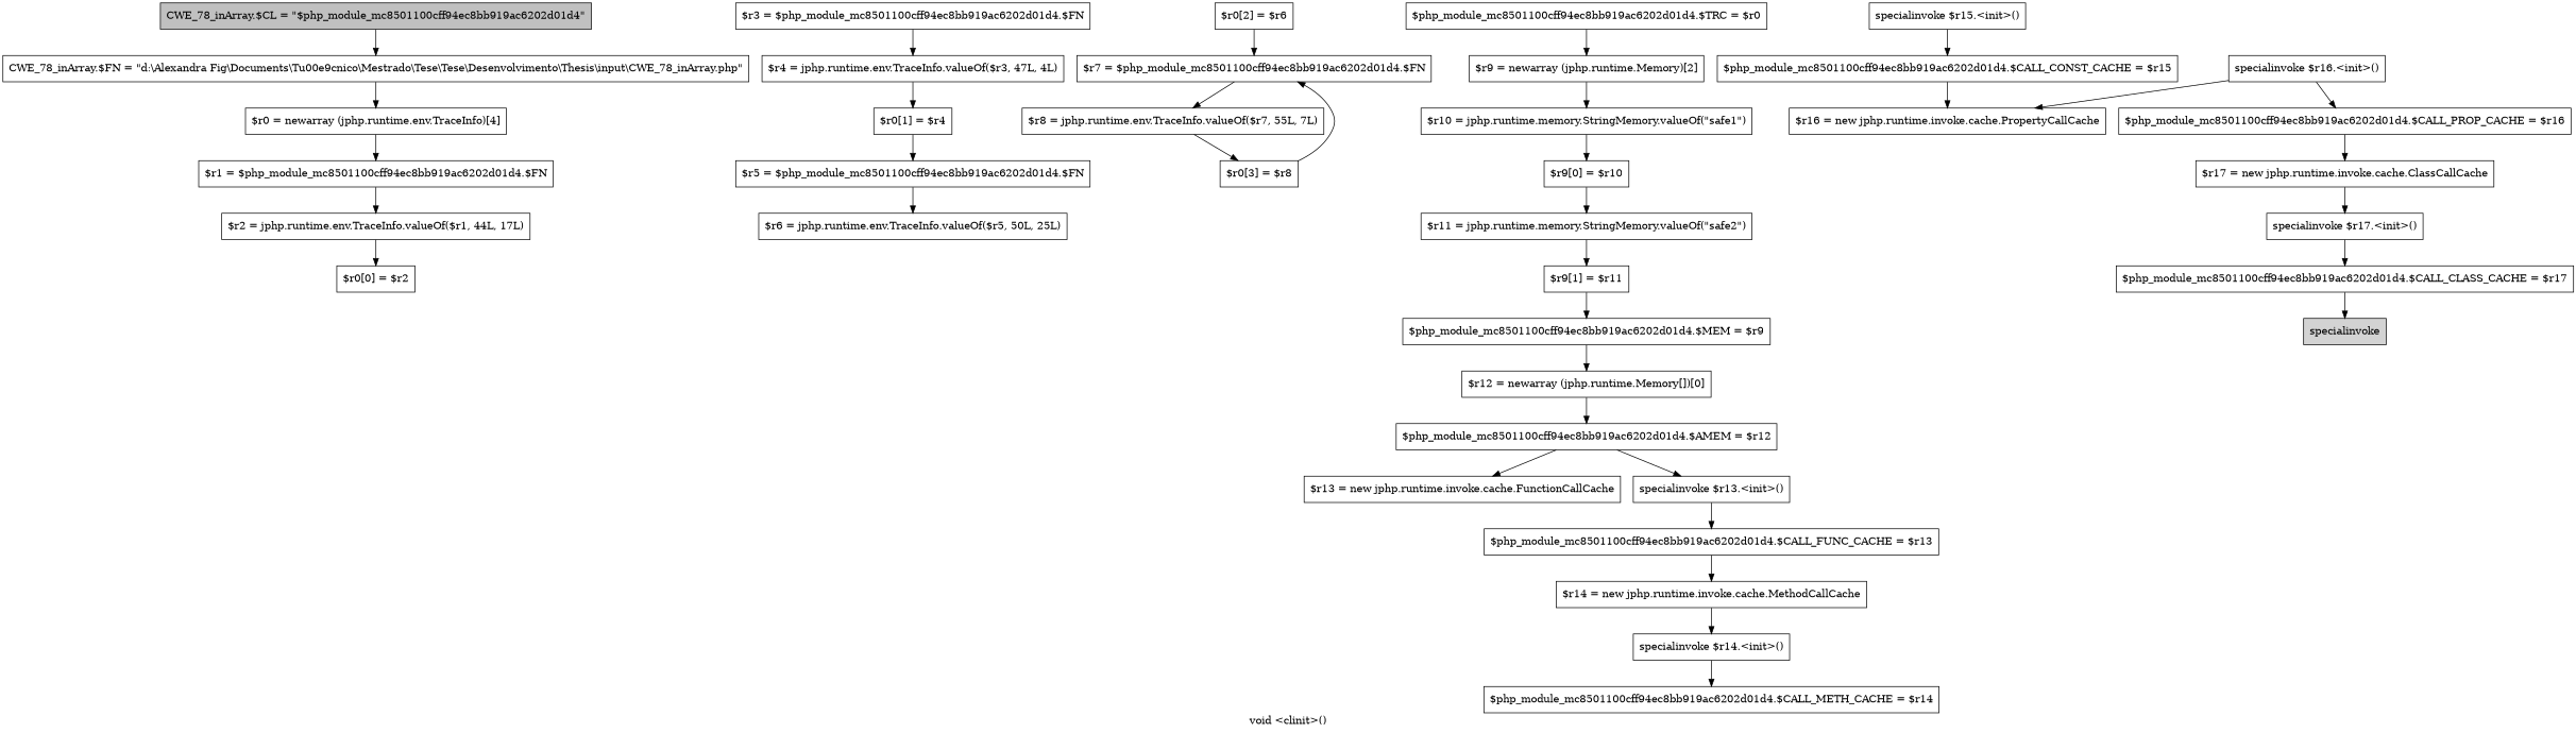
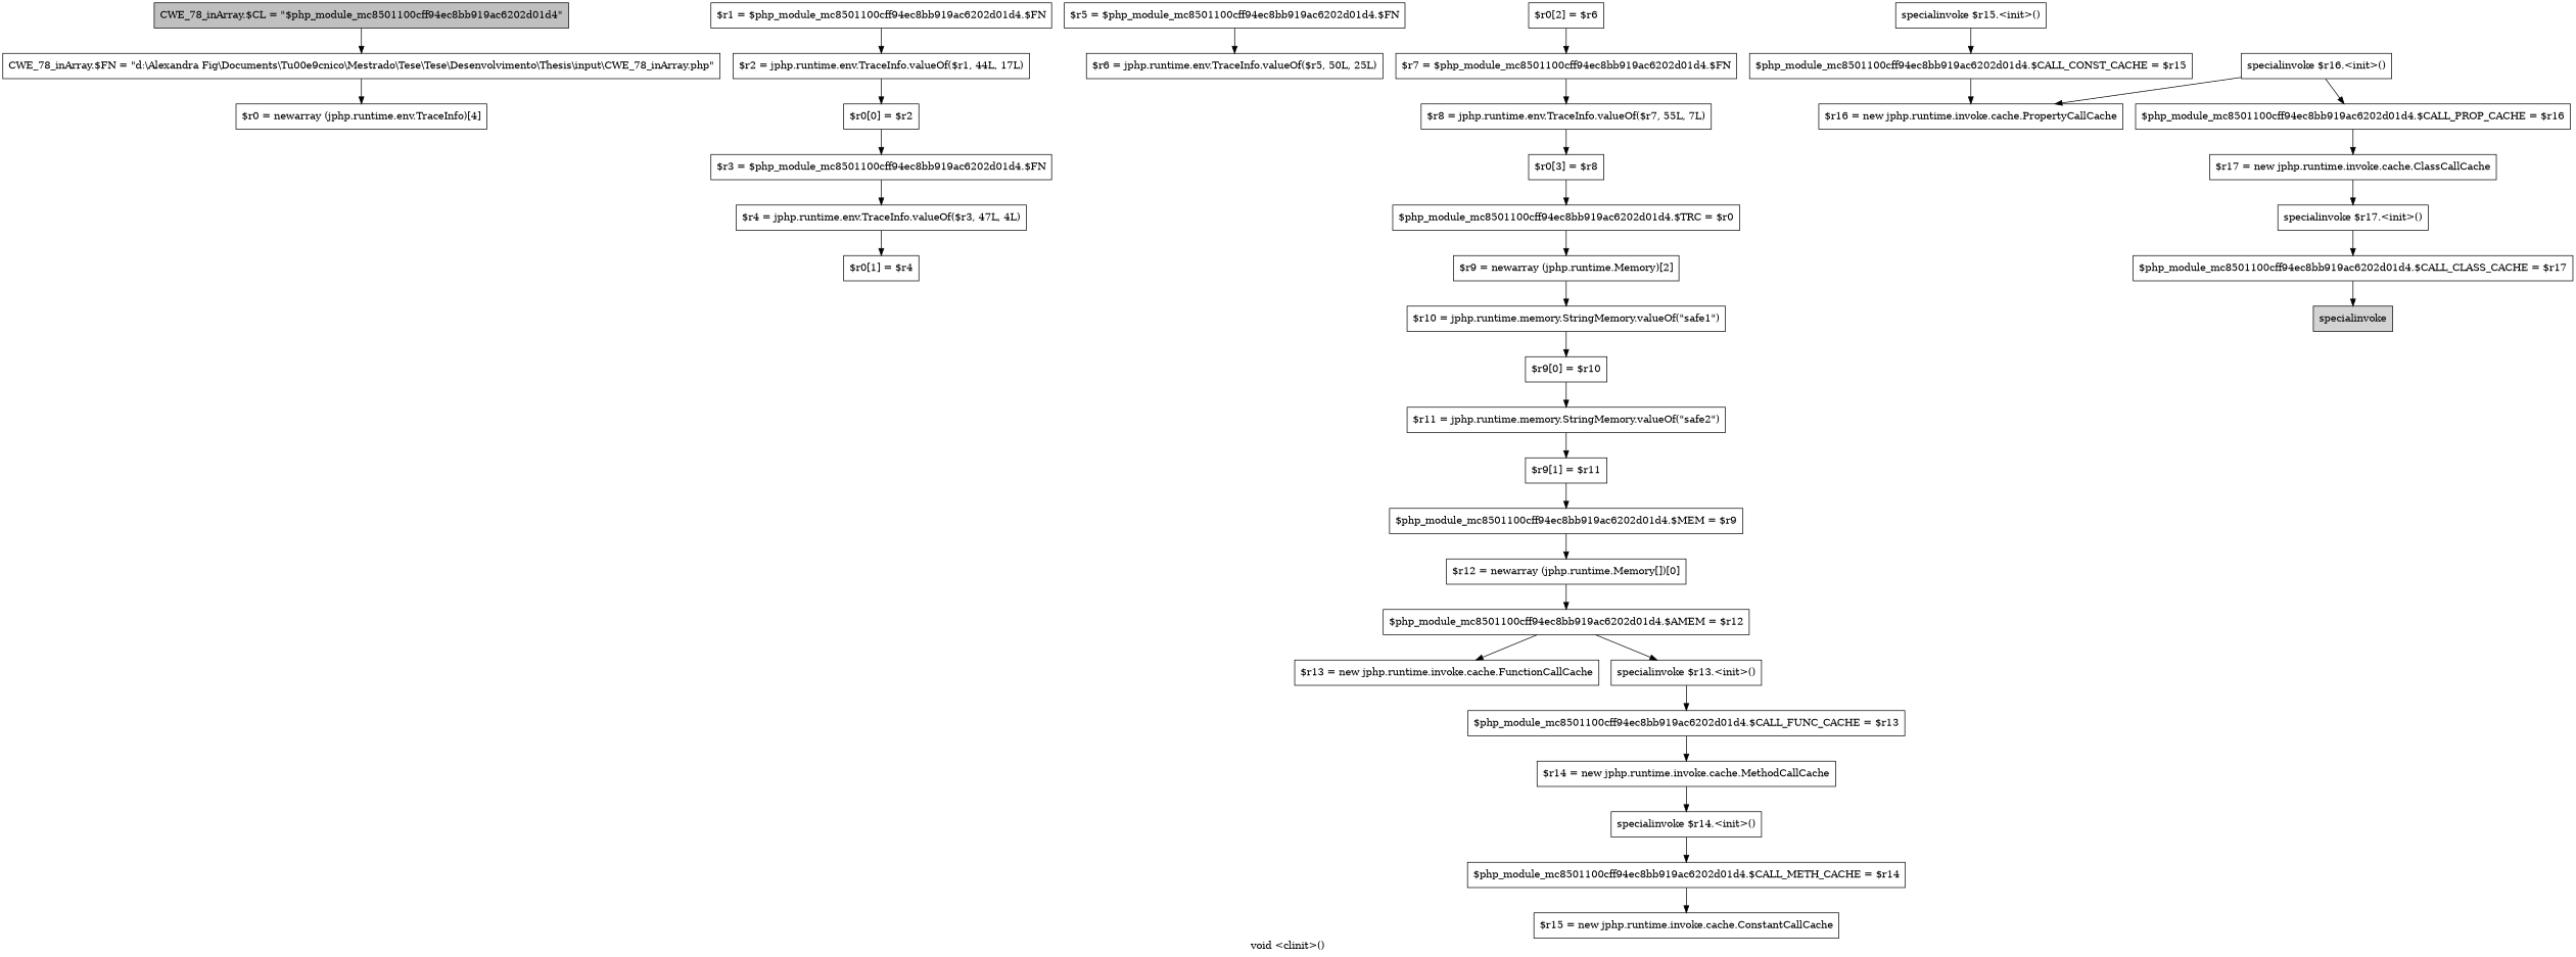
  digraph {
    label="void <clinit>()"
    node [shape=box]
    n1 [fillcolor=gray label="CWE_78_inArray.$CL = \"$php_module_mc8501100cff94ec8bb919ac6202d01d4\"" style=filled]
    n2 [label="CWE_78_inArray.$FN = \"d:\\Alexandra Fig\\Documents\\T\u00e9cnico\\Mestrado\\Tese\\Tese\\Desenvolvimento\\Thesis\\input\\CWE_78_inArray.php\""]
    n3 [label="$r0 = newarray (jphp.runtime.env.TraceInfo)[4]"]
    n4 [label="$r1 = $php_module_mc8501100cff94ec8bb919ac6202d01d4.$FN"]
    n5 [label="$r2 = jphp.runtime.env.TraceInfo.valueOf($r1, 44L, 17L)"]
    n6 [label="$r0[0] = $r2"]
    n7 [label="$r3 = $php_module_mc8501100cff94ec8bb919ac6202d01d4.$FN"]
    n8 [label="$r4 = jphp.runtime.env.TraceInfo.valueOf($r3, 47L, 4L)"]
    n9 [label="$r0[1] = $r4"]
    n10 [label="$r5 = $php_module_mc8501100cff94ec8bb919ac6202d01d4.$FN"]
    n11 [label="$r6 = jphp.runtime.env.TraceInfo.valueOf($r5, 50L, 25L)"]
    n12 [label="$r0[2] = $r6"]
    n13 [label="$r7 = $php_module_mc8501100cff94ec8bb919ac6202d01d4.$FN"]
    n14 [label="$r8 = jphp.runtime.env.TraceInfo.valueOf($r7, 55L, 7L)"]
    n15 [label="$r0[3] = $r8"]
    n16 [label="$php_module_mc8501100cff94ec8bb919ac6202d01d4.$TRC = $r0"]
    n17 [label="$r9 = newarray (jphp.runtime.Memory)[2]"]
    n18 [label="$r10 = jphp.runtime.memory.StringMemory.valueOf(\"safe1\")"]
    n19 [label="$r9[0] = $r10"]
    n20 [label="$r11 = jphp.runtime.memory.StringMemory.valueOf(\"safe2\")"]
    n21 [label="$r9[1] = $r11"]
    n22 [label="$php_module_mc8501100cff94ec8bb919ac6202d01d4.$MEM = $r9"]
    n23 [label="$r12 = newarray (jphp.runtime.Memory[])[0]"]
    n24 [label="$php_module_mc8501100cff94ec8bb919ac6202d01d4.$AMEM = $r12"]
    n25 [label="$r13 = new jphp.runtime.invoke.cache.FunctionCallCache"]
    n26 [label="specialinvoke $r13.<init>()"]
    n27 [label="$php_module_mc8501100cff94ec8bb919ac6202d01d4.$CALL_FUNC_CACHE = $r13"]
    n28 [label="$r14 = new jphp.runtime.invoke.cache.MethodCallCache"]
    n29 [label="specialinvoke $r14.<init>()"]
    n30 [label="$php_module_mc8501100cff94ec8bb919ac6202d01d4.$CALL_METH_CACHE = $r14"]
+   n31 [label="$r15 = new jphp.runtime.invoke.cache.ConstantCallCache"]
    n32 [label="specialinvoke $r15.<init>()"]
    n33 [label="$php_module_mc8501100cff94ec8bb919ac6202d01d4.$CALL_CONST_CACHE = $r15"]
    n34 [label="$r16 = new jphp.runtime.invoke.cache.PropertyCallCache"]
    n35 [label="specialinvoke $r16.<init>()"]
    n36 [label="$php_module_mc8501100cff94ec8bb919ac6202d01d4.$CALL_PROP_CACHE = $r16"]
    n37 [label="$r17 = new jphp.runtime.invoke.cache.ClassCallCache"]
    n38 [label="specialinvoke $r17.<init>()"]
    n39 [label="$php_module_mc8501100cff94ec8bb919ac6202d01d4.$CALL_CLASS_CACHE = $r17"]
    n40 [fillcolor=lightgray label=specialinvoke style=filled]
    n1 -> n2
    n2 -> n3
-   n3 -> n4
    n4 -> n5
    n5 -> n6
+   n6 -> n7
    n7 -> n8
    n8 -> n9
-   n9 -> n10
    n10 -> n11
    n12 -> n13
    n13 -> n14
    n14 -> n15
-   n15 -> n13
+   n15 -> n16
    n16 -> n17
    n17 -> n18
    n18 -> n19
    n19 -> n20
    n20 -> n21
    n21 -> n22
    n22 -> n23
    n23 -> n24
    n24 -> n25
    n24 -> n26
    n26 -> n27
    n27 -> n28
    n28 -> n29
    n29 -> n30
+   n30 -> n31
    n32 -> n33
    n33 -> n34
    n35 -> n34
    n35 -> n36
    n36 -> n37
    n37 -> n38
    n38 -> n39
    n39 -> n40
  }
